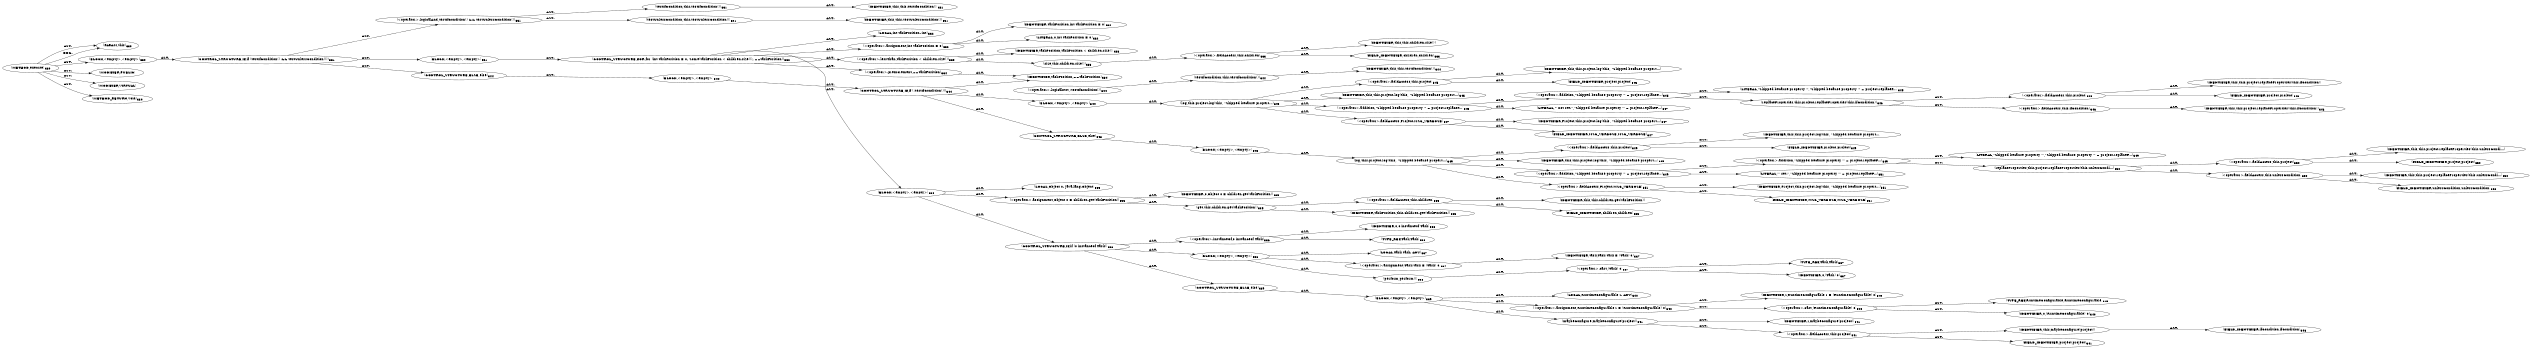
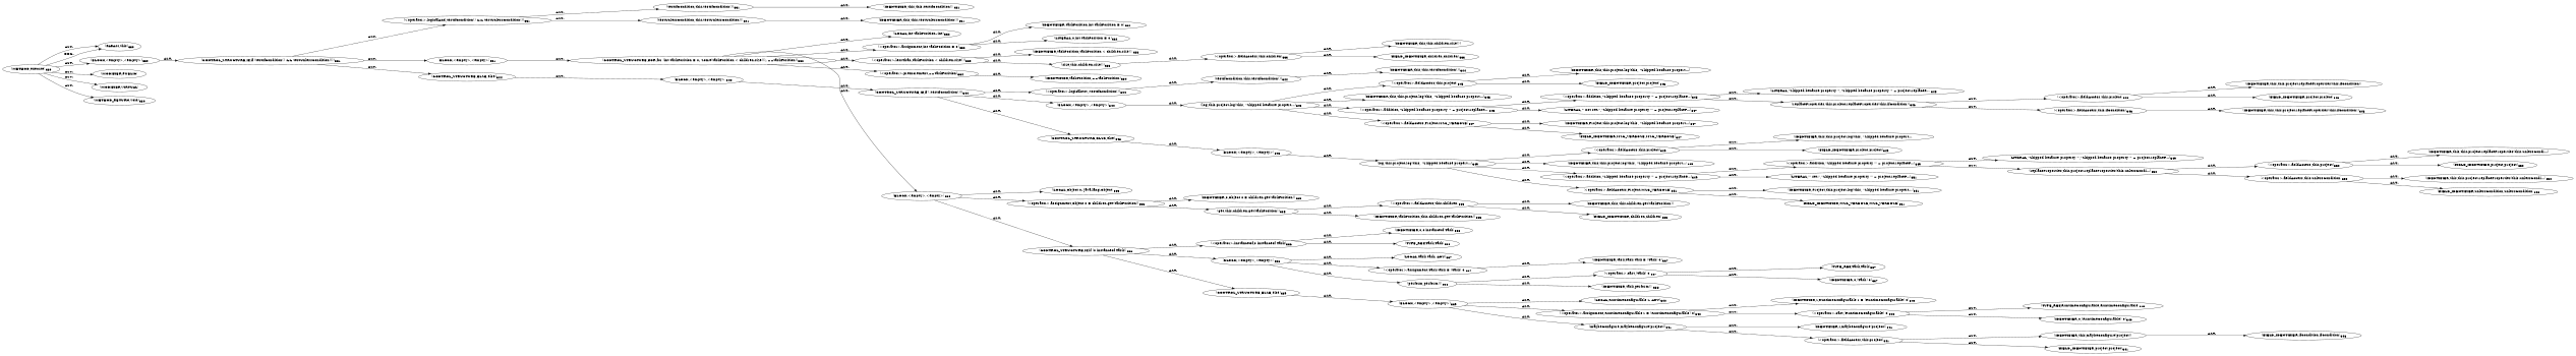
  digraph {
    rankdir=LR
    n1 [label=<(METHOD,execute)<SUB>330</SUB>>]
    n2 [label=<(PARAM,this)<SUB>330</SUB>>]
    n3 [label=<(BLOCK,&lt;empty&gt;,&lt;empty&gt;)<SUB>330</SUB>>]
    n4 [label=<(MODIFIER,PUBLIC)>]
    n5 [label=<(MODIFIER,VIRTUAL)>]
    n6 [label=<(METHOD_RETURN,void)<SUB>330</SUB>>]
    n7 [label=<(CONTROL_STRUCTURE,IF,if (testIfCondition() &amp;&amp; testUnlessCondition()))<SUB>331</SUB>>]
    n8 [label=<(&lt;operator&gt;.logicalAnd,testIfCondition() &amp;&amp; testUnlessCondition())<SUB>331</SUB>>]
    n9 [label=<(BLOCK,&lt;empty&gt;,&lt;empty&gt;)<SUB>331</SUB>>]
    n10 [label=<(CONTROL_STRUCTURE,ELSE,else)<SUB>344</SUB>>]
    n11 [label=<(testIfCondition,this.testIfCondition())<SUB>331</SUB>>]
    n12 [label=<(testUnlessCondition,this.testUnlessCondition())<SUB>321</SUB>>]
    n13 [label=<(CONTROL_STRUCTURE,FOR,for (int taskPosition = 0; Some(taskPosition &lt; children.size()); ++taskPosition))<SUB>332</SUB>>]
    n14 [label=<(BLOCK,&lt;empty&gt;,&lt;empty&gt;)<SUB>344</SUB>>]
    n15 [label=<(IDENTIFIER,this,this.testIfCondition())<SUB>331</SUB>>]
    n16 [label=<(IDENTIFIER,this,this.testUnlessCondition())<SUB>331</SUB>>]
    n17 [label=<(LOCAL,int taskPosition: int)<SUB>332</SUB>>]
    n18 [label=<(&lt;operator&gt;.assignment,int taskPosition = 0)<SUB>332</SUB>>]
    n19 [label=<(&lt;operator&gt;.lessThan,taskPosition &lt; children.size())<SUB>333</SUB>>]
    n20 [label=<(&lt;operator&gt;.preIncrement,++taskPosition)<SUB>334</SUB>>]
    n21 [label=<(BLOCK,&lt;empty&gt;,&lt;empty&gt;)<SUB>334</SUB>>]
    n22 [label=<(IDENTIFIER,taskPosition,int taskPosition = 0)<SUB>332</SUB>>]
    n23 [label=<(LITERAL,0,int taskPosition = 0)<SUB>332</SUB>>]
    n24 [label=<(IDENTIFIER,taskPosition,taskPosition &lt; children.size())<SUB>333</SUB>>]
    n25 [label=<(size,this.children.size())<SUB>333</SUB>>]
    n26 [label=<(IDENTIFIER,taskPosition,++taskPosition)<SUB>334</SUB>>]
    n27 [label=<(LOCAL,Object o: java.lang.Object)<SUB>335</SUB>>]
    n28 [label=<(&lt;operator&gt;.assignment,Object o = children.get(taskPosition))<SUB>335</SUB>>]
    n29 [label=<(CONTROL_STRUCTURE,IF,if (o instanceof Task))<SUB>336</SUB>>]
    n30 [label=<(&lt;operator&gt;.fieldAccess,this.children)<SUB>333</SUB>>]
    n31 [label=<(IDENTIFIER,this,this.children.size())>]
    n32 [label=<(FIELD_IDENTIFIER,children,children)<SUB>333</SUB>>]
    n33 [label=<(IDENTIFIER,o,Object o = children.get(taskPosition))<SUB>335</SUB>>]
    n34 [label=<(get,this.children.get(taskPosition))<SUB>335</SUB>>]
    n35 [label=<(&lt;operator&gt;.instanceOf,o instanceof Task)<SUB>336</SUB>>]
    n36 [label=<(BLOCK,&lt;empty&gt;,&lt;empty&gt;)<SUB>336</SUB>>]
    n37 [label=<(CONTROL_STRUCTURE,ELSE,else)<SUB>339</SUB>>]
    n38 [label=<(&lt;operator&gt;.fieldAccess,this.children)<SUB>335</SUB>>]
    n39 [label=<(IDENTIFIER,taskPosition,this.children.get(taskPosition))<SUB>335</SUB>>]
    n40 [label=<(IDENTIFIER,this,this.children.get(taskPosition))>]
    n41 [label=<(FIELD_IDENTIFIER,children,children)<SUB>335</SUB>>]
    n42 [label=<(IDENTIFIER,o,o instanceof Task)<SUB>336</SUB>>]
    n43 [label=<(TYPE_REF,Task,Task)<SUB>336</SUB>>]
    n44 [label=<(LOCAL,Task task: ANY)<SUB>337</SUB>>]
    n45 [label=<(&lt;operator&gt;.assignment,Task task = (Task) o)<SUB>337</SUB>>]
    n46 [label=<(perform,perform())<SUB>338</SUB>>]
    n47 [label=<(BLOCK,&lt;empty&gt;,&lt;empty&gt;)<SUB>339</SUB>>]
    n48 [label=<(IDENTIFIER,task,Task task = (Task) o)<SUB>337</SUB>>]
    n49 [label=<(&lt;operator&gt;.cast,(Task) o)<SUB>337</SUB>>]
+   n50 [label=<(IDENTIFIER,task,perform())<SUB>338</SUB>>]
    n51 [label=<(TYPE_REF,Task,Task)<SUB>337</SUB>>]
    n52 [label=<(IDENTIFIER,o,(Task) o)<SUB>337</SUB>>]
    n53 [label=<(LOCAL,RuntimeConfigurable r: ANY)<SUB>340</SUB>>]
    n54 [label=<(&lt;operator&gt;.assignment,RuntimeConfigurable r = (RuntimeConfigurable) o)<SUB>340</SUB>>]
    n55 [label=<(maybeConfigure,maybeConfigure(project))<SUB>341</SUB>>]
    n56 [label=<(IDENTIFIER,r,RuntimeConfigurable r = (RuntimeConfigurable) o)<SUB>340</SUB>>]
    n57 [label=<(&lt;operator&gt;.cast,(RuntimeConfigurable) o)<SUB>340</SUB>>]
    n58 [label=<(IDENTIFIER,r,maybeConfigure(project))<SUB>341</SUB>>]
    n59 [label=<(&lt;operator&gt;.fieldAccess,this.project)<SUB>341</SUB>>]
    n60 [label=<(TYPE_REF,RuntimeConfigurable,RuntimeConfigurable)<SUB>340</SUB>>]
    n61 [label=<(IDENTIFIER,o,(RuntimeConfigurable) o)<SUB>340</SUB>>]
    n62 [label=<(IDENTIFIER,this,maybeConfigure(project))>]
    n63 [label=<(FIELD_IDENTIFIER,project,project)<SUB>341</SUB>>]
    n64 [label=<(FIELD_IDENTIFIER,ifCondition,ifCondition)<SUB>346</SUB>>]
    n65 [label=<(CONTROL_STRUCTURE,IF,if (!testIfCondition()))<SUB>344</SUB>>]
    n66 [label=<(&lt;operator&gt;.logicalNot,!testIfCondition())<SUB>344</SUB>>]
    n67 [label=<(BLOCK,&lt;empty&gt;,&lt;empty&gt;)<SUB>344</SUB>>]
    n68 [label=<(CONTROL_STRUCTURE,ELSE,else)<SUB>348</SUB>>]
    n69 [label=<(testIfCondition,this.testIfCondition())<SUB>344</SUB>>]
    n70 [label=<(log,this.project.log(this, &quot;Skipped because propert...)<SUB>345</SUB>>]
    n71 [label=<(BLOCK,&lt;empty&gt;,&lt;empty&gt;)<SUB>348</SUB>>]
    n72 [label=<(IDENTIFIER,this,this.testIfCondition())<SUB>344</SUB>>]
    n73 [label=<(&lt;operator&gt;.fieldAccess,this.project)<SUB>345</SUB>>]
    n74 [label=<(IDENTIFIER,this,this.project.log(this, &quot;Skipped because propert...)<SUB>345</SUB>>]
    n75 [label=<(&lt;operator&gt;.addition,&quot;Skipped because property '&quot; + project.replaceP...)<SUB>345</SUB>>]
    n76 [label=<(&lt;operator&gt;.fieldAccess,Project.MSG_VERBOSE)<SUB>347</SUB>>]
    n77 [label=<(IDENTIFIER,this,this.project.log(this, &quot;Skipped because propert...)>]
    n78 [label=<(FIELD_IDENTIFIER,project,project)<SUB>345</SUB>>]
    n79 [label=<(&lt;operator&gt;.addition,&quot;Skipped because property '&quot; + project.replaceP...)<SUB>345</SUB>>]
    n80 [label=<(LITERAL,&quot;' not set.&quot;,&quot;Skipped because property '&quot; + project.replaceP...)<SUB>347</SUB>>]
    n81 [label=<(IDENTIFIER,Project,this.project.log(this, &quot;Skipped because propert...)<SUB>347</SUB>>]
    n82 [label=<(FIELD_IDENTIFIER,MSG_VERBOSE,MSG_VERBOSE)<SUB>347</SUB>>]
    n83 [label=<(LITERAL,&quot;Skipped because property '&quot;,&quot;Skipped because property '&quot; + project.replaceP...)<SUB>345</SUB>>]
    n84 [label=<(replaceProperties,this.project.replaceProperties(this.ifCondition))<SUB>346</SUB>>]
    n85 [label=<(&lt;operator&gt;.fieldAccess,this.project)<SUB>346</SUB>>]
    n86 [label=<(&lt;operator&gt;.fieldAccess,this.ifCondition)<SUB>346</SUB>>]
    n87 [label=<(IDENTIFIER,this,this.project.replaceProperties(this.ifCondition))>]
    n88 [label=<(FIELD_IDENTIFIER,project,project)<SUB>346</SUB>>]
    n89 [label=<(IDENTIFIER,this,this.project.replaceProperties(this.ifCondition))<SUB>346</SUB>>]
    n90 [label=<(log,this.project.log(this, &quot;Skipped because propert...)<SUB>349</SUB>>]
    n91 [label=<(&lt;operator&gt;.fieldAccess,this.project)<SUB>349</SUB>>]
    n92 [label=<(IDENTIFIER,this,this.project.log(this, &quot;Skipped because propert...)<SUB>349</SUB>>]
    n93 [label=<(&lt;operator&gt;.addition,&quot;Skipped because property '&quot; + project.replaceP...)<SUB>349</SUB>>]
    n94 [label=<(&lt;operator&gt;.fieldAccess,Project.MSG_VERBOSE)<SUB>351</SUB>>]
    n95 [label=<(IDENTIFIER,this,this.project.log(this, &quot;Skipped because propert...)>]
    n96 [label=<(FIELD_IDENTIFIER,project,project)<SUB>349</SUB>>]
    n97 [label=<(&lt;operator&gt;.addition,&quot;Skipped because property '&quot; + project.replaceP...)<SUB>349</SUB>>]
    n98 [label=<(LITERAL,&quot;' set.&quot;,&quot;Skipped because property '&quot; + project.replaceP...)<SUB>351</SUB>>]
    n99 [label=<(IDENTIFIER,Project,this.project.log(this, &quot;Skipped because propert...)<SUB>351</SUB>>]
    n100 [label=<(FIELD_IDENTIFIER,MSG_VERBOSE,MSG_VERBOSE)<SUB>351</SUB>>]
    n101 [label=<(LITERAL,&quot;Skipped because property '&quot;,&quot;Skipped because property '&quot; + project.replaceP...)<SUB>349</SUB>>]
    n102 [label=<(replaceProperties,this.project.replaceProperties(this.unlessCondi...)<SUB>350</SUB>>]
    n103 [label=<(&lt;operator&gt;.fieldAccess,this.project)<SUB>350</SUB>>]
    n104 [label=<(&lt;operator&gt;.fieldAccess,this.unlessCondition)<SUB>350</SUB>>]
    n105 [label=<(IDENTIFIER,this,this.project.replaceProperties(this.unlessCondi...)>]
    n106 [label=<(FIELD_IDENTIFIER,project,project)<SUB>350</SUB>>]
    n107 [label=<(IDENTIFIER,this,this.project.replaceProperties(this.unlessCondi...)<SUB>350</SUB>>]
    n108 [label=<(FIELD_IDENTIFIER,unlessCondition,unlessCondition)<SUB>350</SUB>>]
    n1 -> n2 [label="AST: "]
    n1 -> n2 [label="DDG: "]
    n1 -> n3 [label="AST: "]
    n1 -> n4 [label="AST: "]
    n1 -> n5 [label="AST: "]
    n1 -> n6 [label="AST: "]
    n3 -> n7 [label="AST: "]
    n7 -> n8 [label="AST: "]
    n7 -> n9 [label="AST: "]
    n7 -> n10 [label="AST: "]
    n8 -> n11 [label="AST: "]
    n8 -> n12 [label="AST: "]
    n9 -> n13 [label="AST: "]
    n10 -> n14 [label="AST: "]
    n11 -> n15 [label="AST: "]
    n12 -> n16 [label="AST: "]
    n13 -> n17 [label="AST: "]
    n13 -> n18 [label="AST: "]
    n13 -> n19 [label="AST: "]
    n13 -> n20 [label="AST: "]
    n13 -> n21 [label="AST: "]
    n14 -> n65 [label="AST: "]
    n18 -> n22 [label="AST: "]
    n18 -> n23 [label="AST: "]
    n19 -> n24 [label="AST: "]
    n19 -> n25 [label="AST: "]
    n20 -> n26 [label="AST: "]
    n21 -> n27 [label="AST: "]
    n21 -> n28 [label="AST: "]
    n21 -> n29 [label="AST: "]
    n25 -> n30 [label="AST: "]
    n28 -> n33 [label="AST: "]
    n28 -> n34 [label="AST: "]
    n29 -> n35 [label="AST: "]
    n29 -> n36 [label="AST: "]
    n29 -> n37 [label="AST: "]
    n30 -> n31 [label="AST: "]
    n30 -> n32 [label="AST: "]
    n34 -> n38 [label="AST: "]
    n34 -> n39 [label="AST: "]
    n35 -> n42 [label="AST: "]
    n35 -> n43 [label="AST: "]
    n36 -> n44 [label="AST: "]
    n36 -> n45 [label="AST: "]
    n36 -> n46 [label="AST: "]
    n37 -> n47 [label="AST: "]
    n38 -> n40 [label="AST: "]
    n38 -> n41 [label="AST: "]
    n45 -> n48 [label="AST: "]
    n46 -> n49 [label="AST: "]
+   n46 -> n50 [label="AST: "]
    n47 -> n53 [label="AST: "]
    n47 -> n54 [label="AST: "]
    n47 -> n55 [label="AST: "]
    n49 -> n51 [label="AST: "]
    n49 -> n52 [label="AST: "]
    n54 -> n56 [label="AST: "]
    n54 -> n57 [label="AST: "]
    n55 -> n58 [label="AST: "]
    n55 -> n59 [label="AST: "]
    n57 -> n60 [label="AST: "]
    n57 -> n61 [label="AST: "]
    n59 -> n62 [label="AST: "]
    n59 -> n63 [label="AST: "]
    n62 -> n64 [label="AST: "]
-   n65 -> n26 [label="AST: "]
+   n65 -> n66 [label="AST: "]
    n65 -> n67 [label="AST: "]
    n65 -> n68 [label="AST: "]
    n66 -> n69 [label="AST: "]
    n67 -> n70 [label="AST: "]
    n68 -> n71 [label="AST: "]
    n69 -> n72 [label="AST: "]
    n70 -> n73 [label="AST: "]
    n70 -> n74 [label="AST: "]
    n70 -> n75 [label="AST: "]
    n70 -> n76 [label="AST: "]
    n71 -> n90 [label="AST: "]
    n73 -> n77 [label="AST: "]
    n73 -> n78 [label="AST: "]
    n75 -> n79 [label="AST: "]
    n75 -> n80 [label="AST: "]
    n76 -> n81 [label="AST: "]
    n76 -> n82 [label="AST: "]
    n79 -> n83 [label="AST: "]
    n79 -> n84 [label="AST: "]
    n84 -> n85 [label="AST: "]
    n84 -> n86 [label="AST: "]
    n85 -> n87 [label="AST: "]
    n85 -> n88 [label="AST: "]
    n86 -> n89 [label="AST: "]
    n90 -> n91 [label="AST: "]
    n90 -> n92 [label="AST: "]
    n90 -> n93 [label="AST: "]
    n90 -> n94 [label="AST: "]
    n91 -> n95 [label="AST: "]
    n91 -> n96 [label="AST: "]
    n93 -> n97 [label="AST: "]
    n93 -> n98 [label="AST: "]
    n94 -> n99 [label="AST: "]
    n94 -> n100 [label="AST: "]
    n97 -> n101 [label="AST: "]
    n97 -> n102 [label="AST: "]
    n102 -> n103 [label="AST: "]
    n102 -> n104 [label="AST: "]
    n103 -> n105 [label="AST: "]
    n103 -> n106 [label="AST: "]
    n104 -> n107 [label="AST: "]
    n104 -> n108 [label="AST: "]
  }
